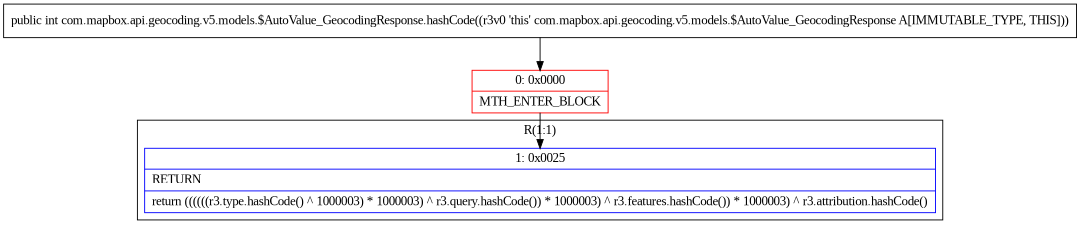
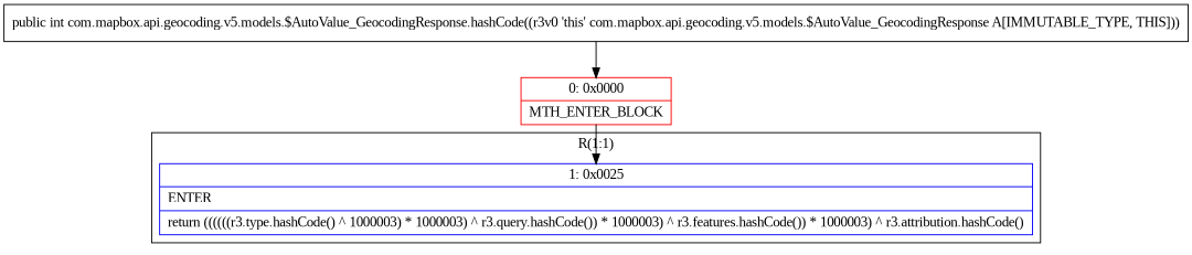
  digraph {
    fontname="Liberation Serif"
    node [shape=record fontname="Liberation Serif"]
    edge [fontname="Liberation Serif"]
-   n1 [color=blue label="{1\:\ 0x0025|RETURN\l|return ((((((r3.type.hashCode() ^ 1000003) * 1000003) ^ r3.query.hashCode()) * 1000003) ^ r3.features.hashCode()) * 1000003) ^ r3.attribution.hashCode()\l}"]
+   n1 [color=blue label="{1\:\ 0x0025|ENTER\l|return ((((((r3.type.hashCode() ^ 1000003) * 1000003) ^ r3.query.hashCode()) * 1000003) ^ r3.features.hashCode()) * 1000003) ^ r3.attribution.hashCode()\l}"]
    n2 [color=red label="{0\:\ 0x0000|MTH_ENTER_BLOCK\l}"]
    n3 [label="{public int com.mapbox.api.geocoding.v5.models.$AutoValue_GeocodingResponse.hashCode((r3v0 'this' com.mapbox.api.geocoding.v5.models.$AutoValue_GeocodingResponse A[IMMUTABLE_TYPE, THIS])) }"]
    subgraph cluster_1 {
      label="R(1:1)"
      n1
    }
    n2 -> n1
    n3 -> n2
  }
